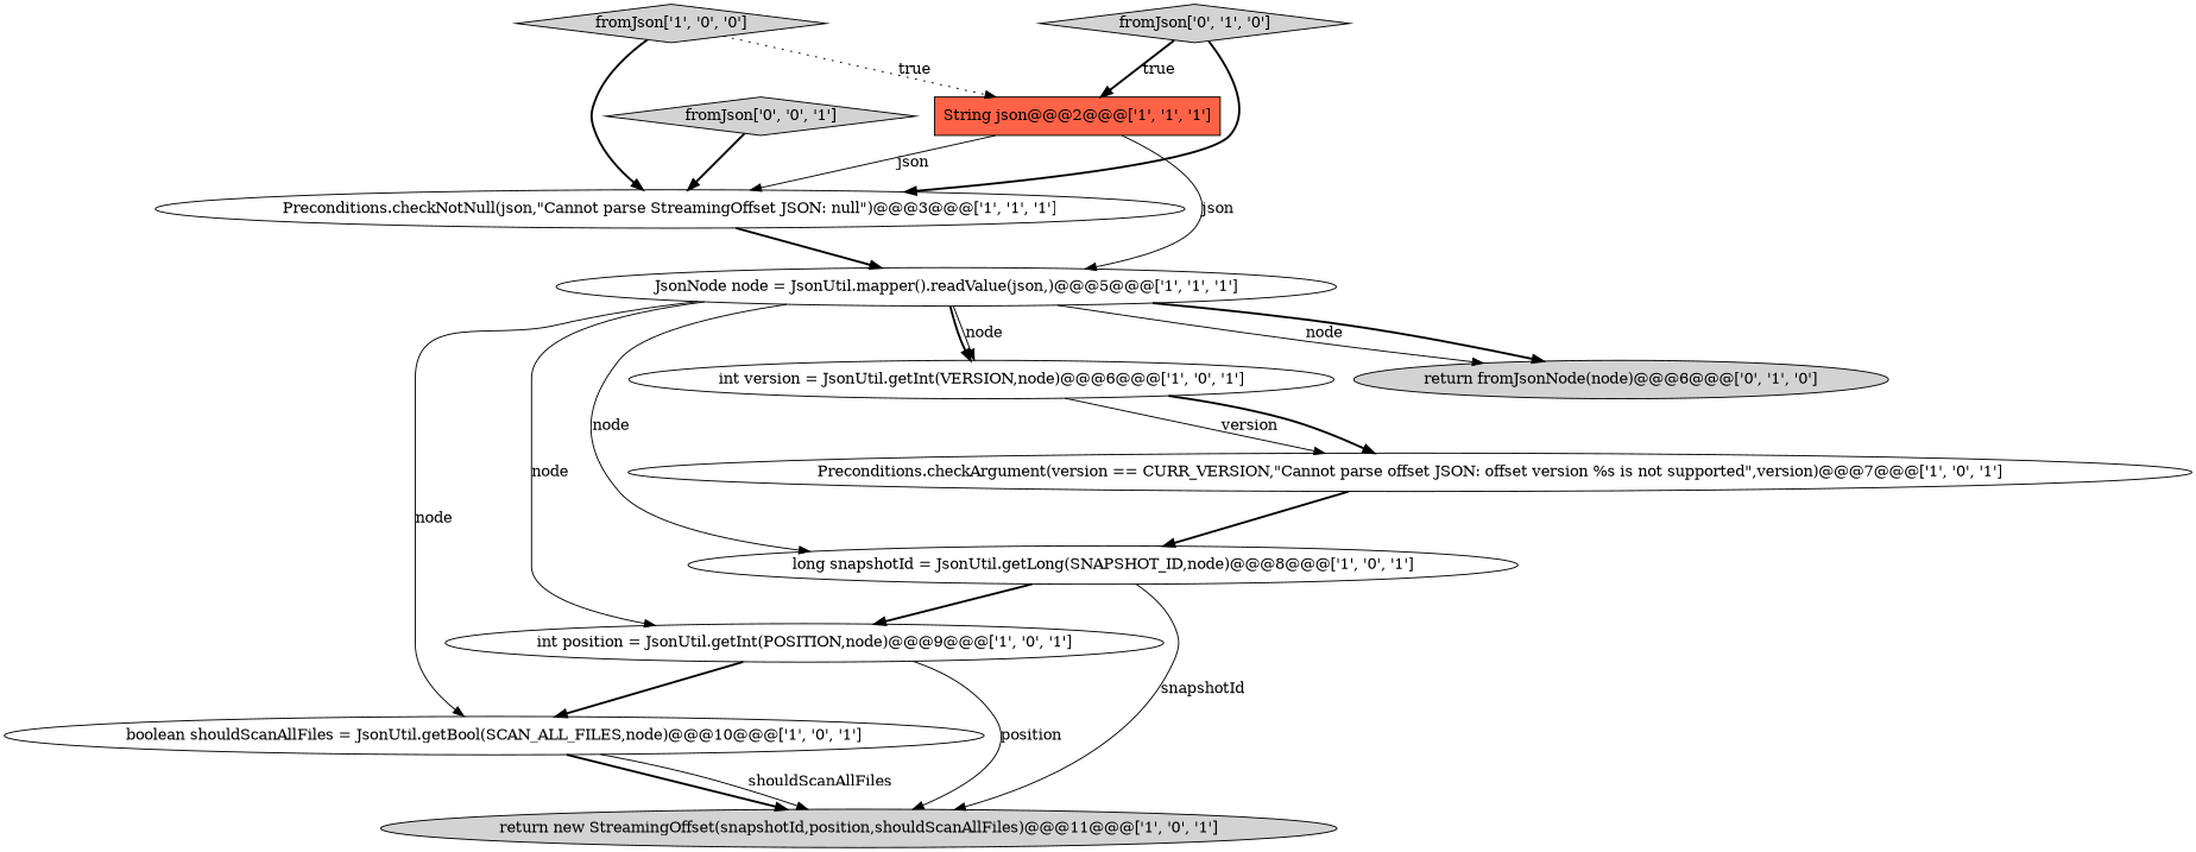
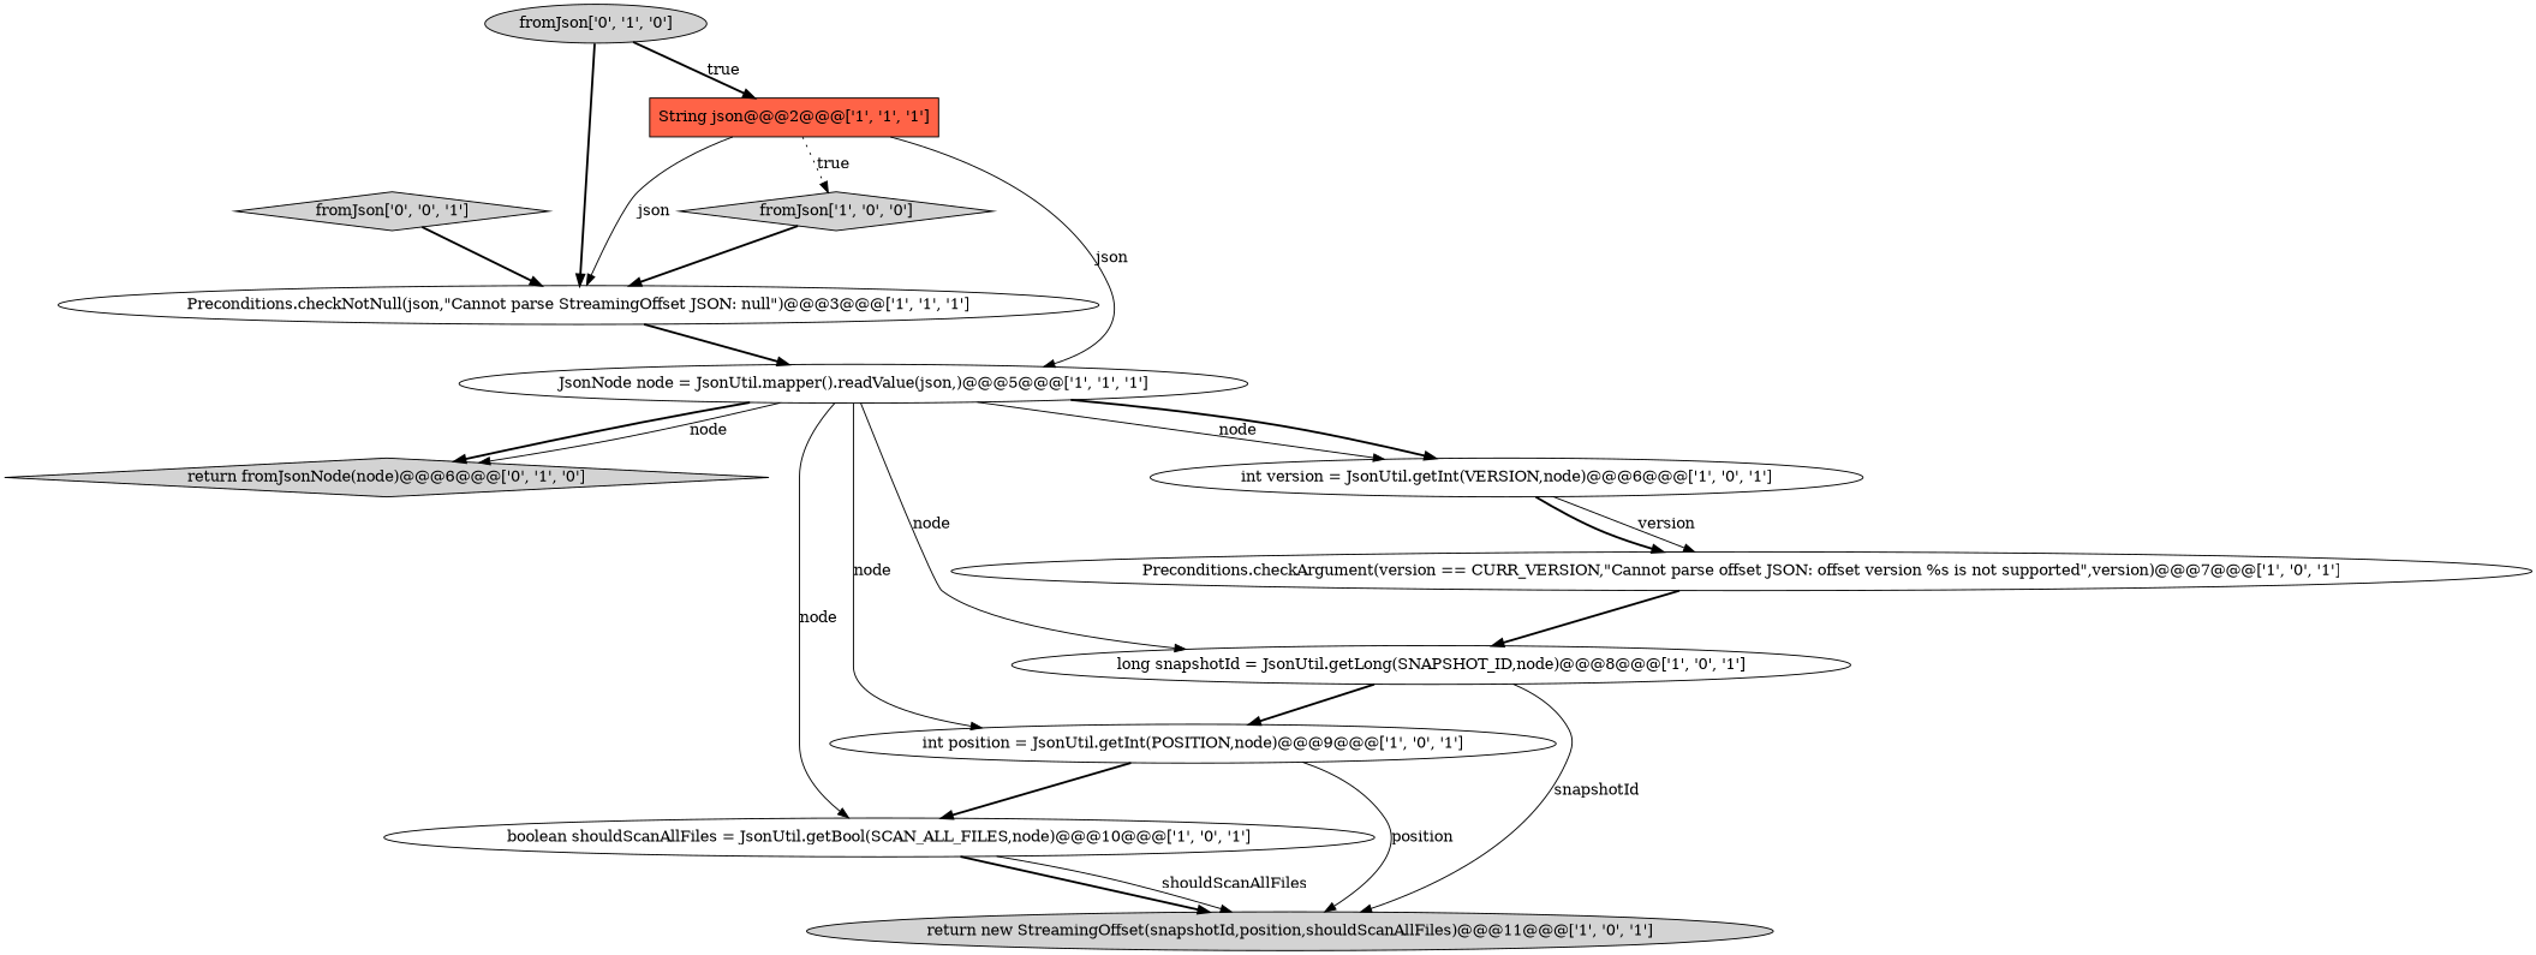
  digraph {
    node [fillcolor=white shape=ellipse style=filled]
    edge [style=bold]
    n1 [fillcolor=lightgray label="return new StreamingOffset(snapshotId,position,shouldScanAllFiles)@@@11@@@['1', '0', '1']"]
    n2 [label="JsonNode node = JsonUtil.mapper().readValue(json,)@@@5@@@['1', '1', '1']"]
-   n3 [fillcolor=lightgray label="return fromJsonNode(node)@@@6@@@['0', '1', '0']"]
+   n3 [fillcolor=lightgray label="return fromJsonNode(node)@@@6@@@['0', '1', '0']" shape=diamond]
    n4 [label="boolean shouldScanAllFiles = JsonUtil.getBool(SCAN_ALL_FILES,node)@@@10@@@['1', '0', '1']"]
    n5 [label="int position = JsonUtil.getInt(POSITION,node)@@@9@@@['1', '0', '1']"]
    n6 [label="long snapshotId = JsonUtil.getLong(SNAPSHOT_ID,node)@@@8@@@['1', '0', '1']"]
    n7 [label="int version = JsonUtil.getInt(VERSION,node)@@@6@@@['1', '0', '1']"]
    n8 [label="Preconditions.checkArgument(version == CURR_VERSION,\"Cannot parse offset JSON: offset version %s is not supported\",version)@@@7@@@['1', '0', '1']"]
    n9 [fillcolor=lightgray label="fromJson['0', '0', '1']" shape=diamond]
    n10 [label="Preconditions.checkNotNull(json,\"Cannot parse StreamingOffset JSON: null\")@@@3@@@['1', '1', '1']"]
    n11 [fillcolor=tomato label="String json@@@2@@@['1', '1', '1']" shape=box]
    n12 [fillcolor=lightgray label="fromJson['1', '0', '0']" shape=diamond]
-   n13 [fillcolor=lightgray label="fromJson['0', '1', '0']" shape=diamond]
+   n13 [fillcolor=lightgray label="fromJson['0', '1', '0']"]
    n2 -> n3
    n2 -> n3 [label="node" style=solid]
    n2 -> n4 [label="node" style=solid]
    n2 -> n5 [label="node" style=solid]
    n2 -> n6 [label="node" style=solid]
    n2 -> n7 [label="node" style=solid]
    n2 -> n7
    n4 -> n1
    n4 -> n1 [label=shouldScanAllFiles style=solid]
    n5 -> n1 [label=position style=solid]
    n5 -> n4
    n6 -> n1 [label=snapshotId style=solid]
    n6 -> n5
    n7 -> n8 [label=version style=solid]
    n7 -> n8
    n8 -> n6
    n9 -> n10
    n10 -> n2
    n11 -> n2 [label=json style=solid]
    n11 -> n10 [label=json style=solid]
    n12 -> n10
-   n12 -> n11 [label=true style=dotted]
+   n11 -> n12 [label=true style=dotted]
    n13 -> n10
    n13 -> n11 [label=true]
  }
